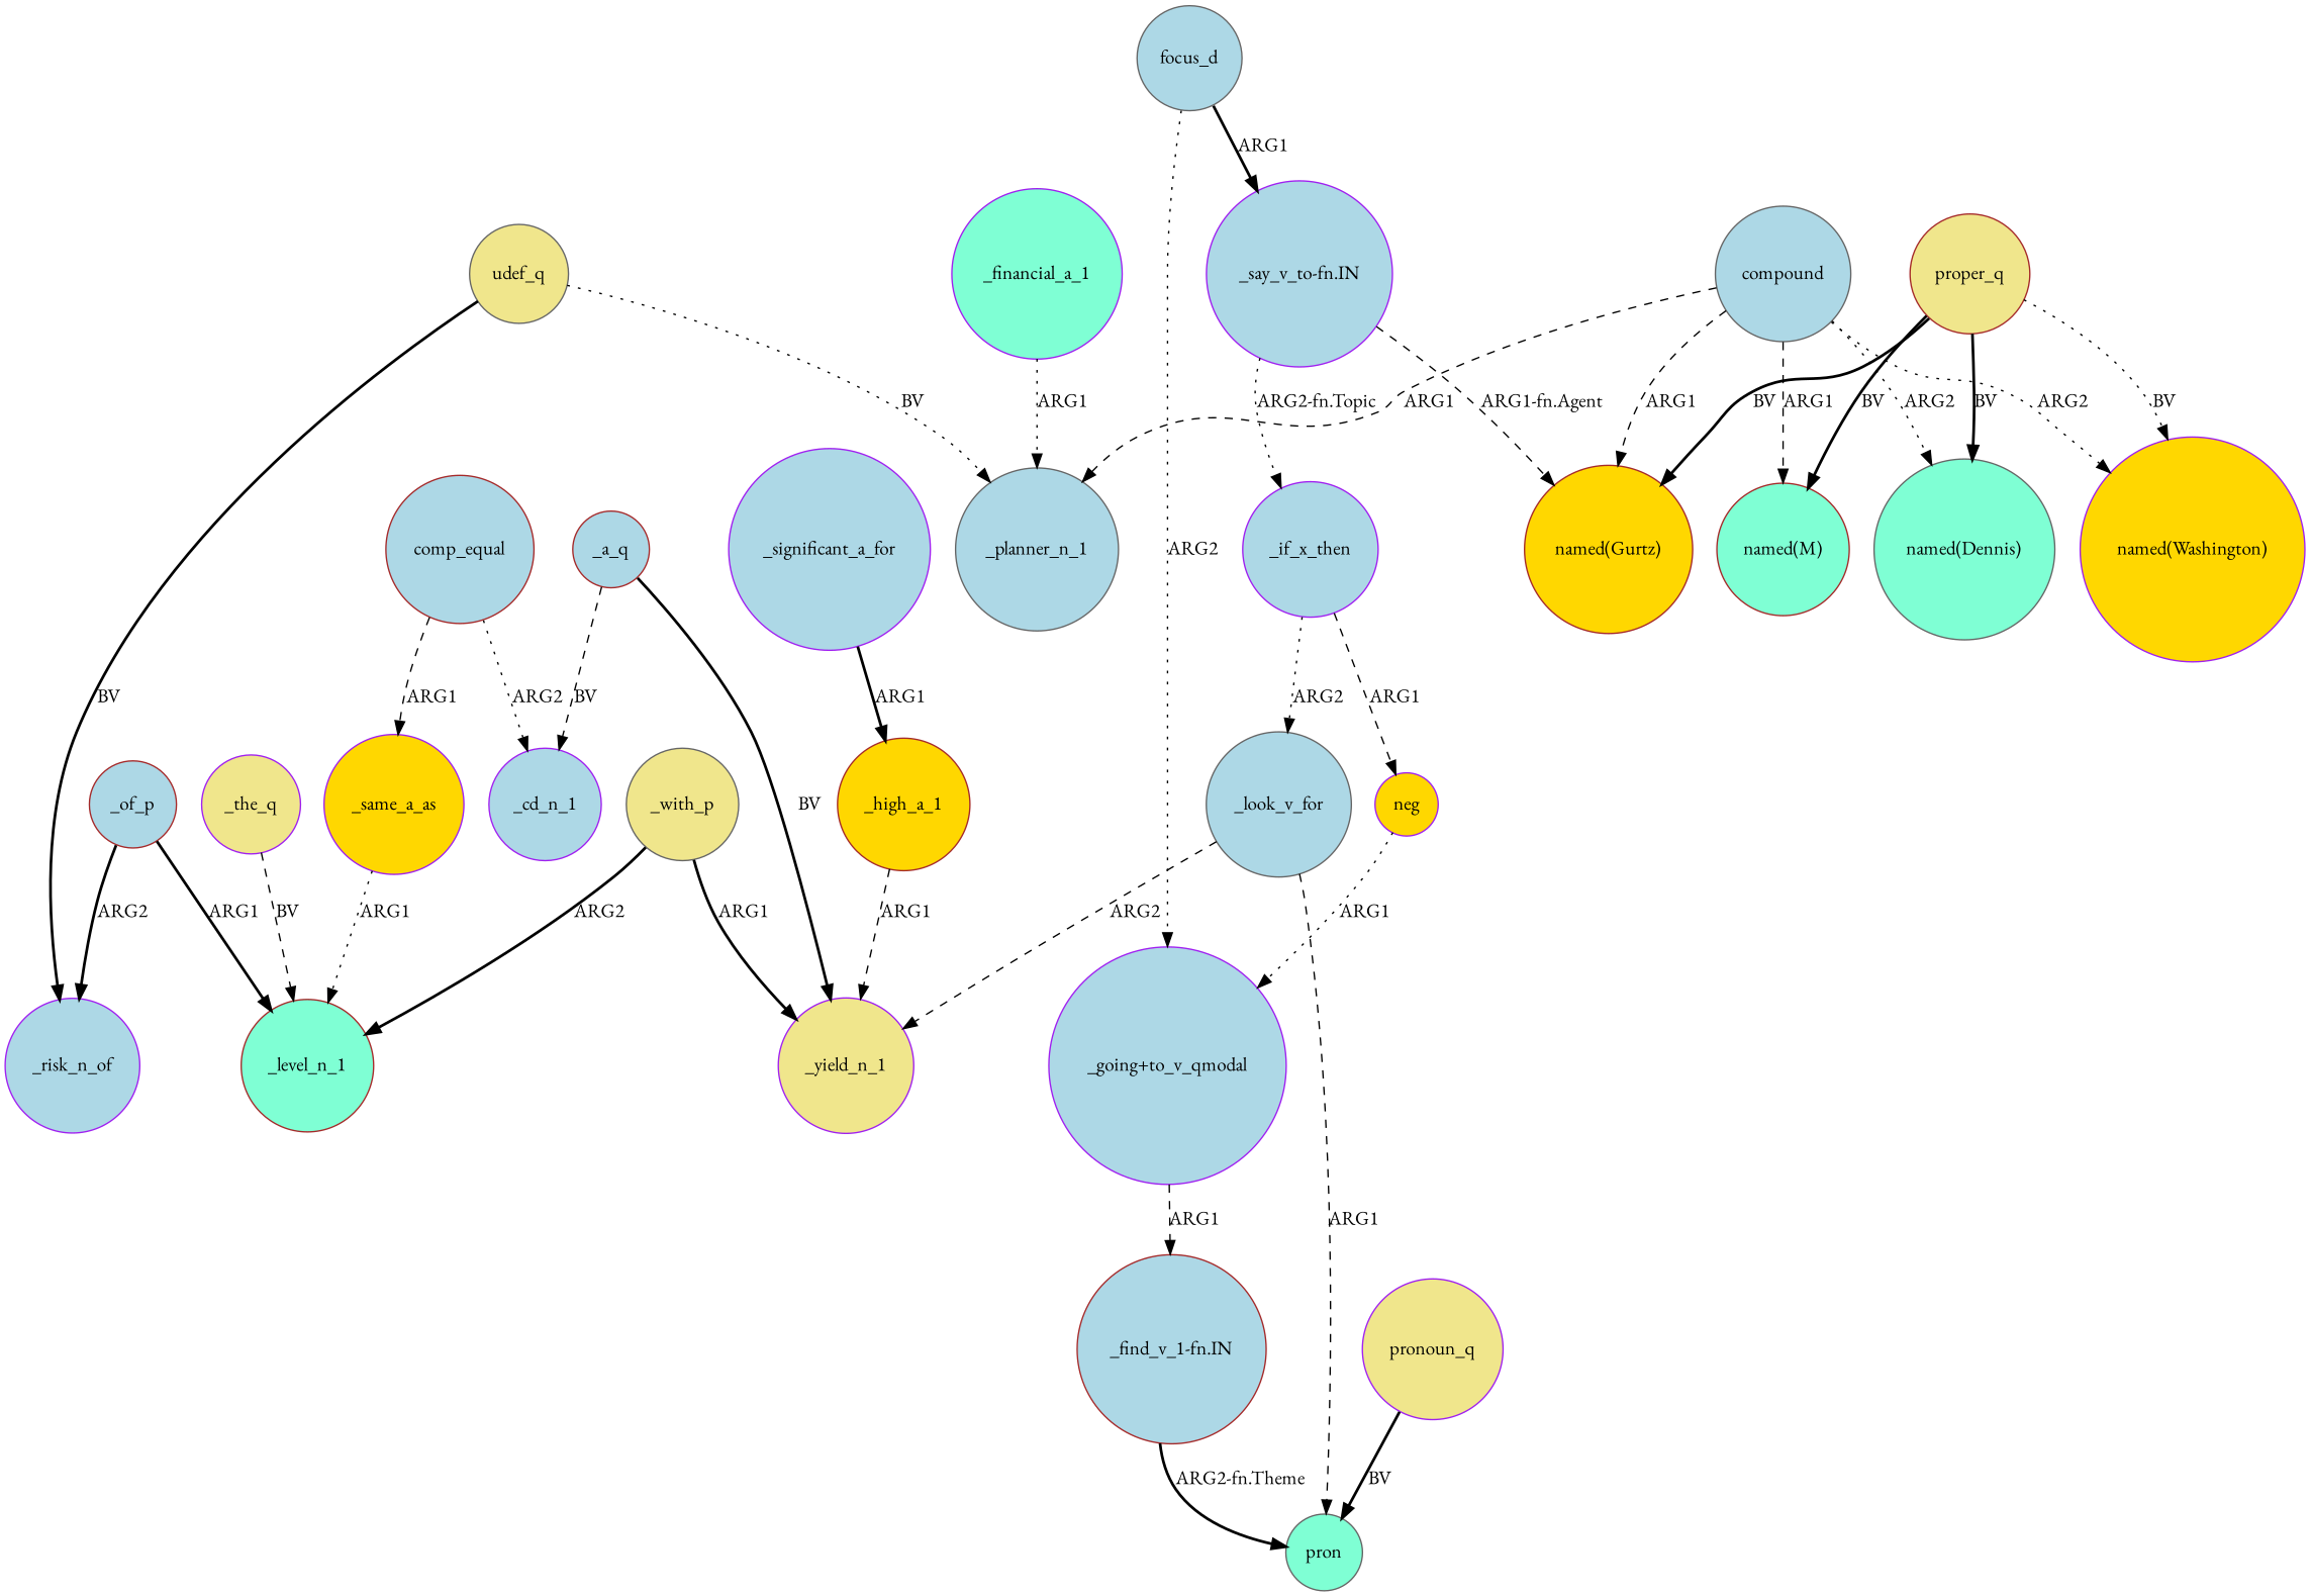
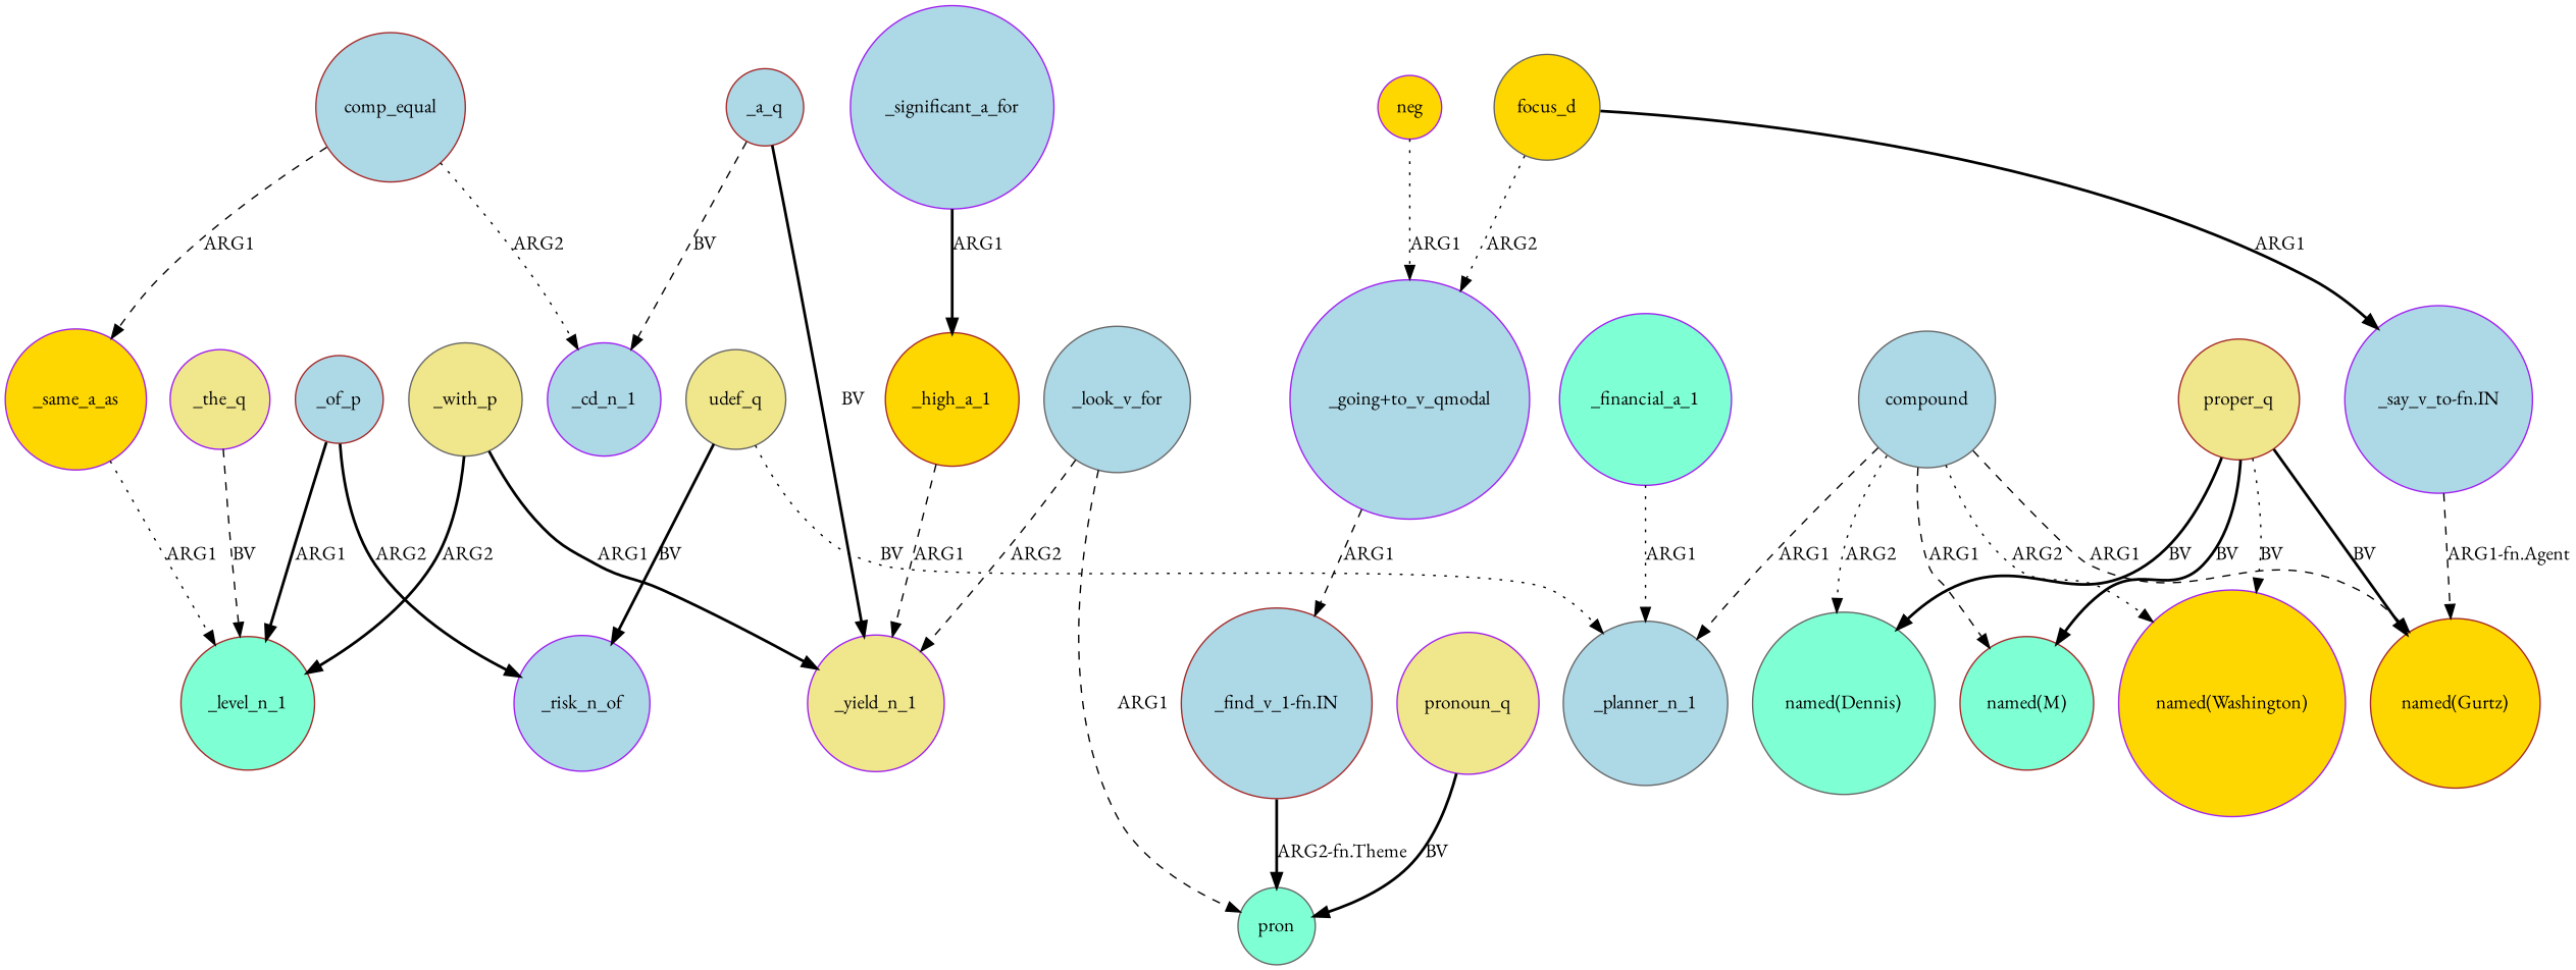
  digraph {
    fontname="EB Garamond"
    node [color=purple fillcolor=lightblue fontname="EB Garamond" shape=circle style=filled]
    edge [fontname="EB Garamond" style=bold]
    udef_q [color=gray40 fillcolor=khaki]
    _risk_n_of
    _planner_n_1 [color=gray40]
    neg [fillcolor=gold]
-   _if_x_then
    _look_v_for [color=gray40]
    "_going+to_v_qmodal"
    _yield_n_1 [fillcolor=khaki]
    pron [color=gray40 fillcolor=aquamarine]
    "_find_v_1-fn.IN" [color=brown]
    "_say_v_to-fn.IN"
    "named(Gurtz)" [color=brown fillcolor=gold]
    _with_p [color=gray40 fillcolor=khaki]
    _level_n_1 [color=brown fillcolor=aquamarine]
    comp_equal [color=brown]
    _cd_n_1
    _same_a_as [fillcolor=gold]
    compound [color=gray40]
    "named(Dennis)" [color=gray40 fillcolor=aquamarine]
    "named(M)" [color=brown fillcolor=aquamarine]
    "named(Washington)" [fillcolor=gold]
    _a_q [color=brown]
    _high_a_1 [color=brown fillcolor=gold]
    _the_q [fillcolor=khaki]
    proper_q [color=brown fillcolor=khaki]
    _significant_a_for
    pronoun_q [fillcolor=khaki]
    _of_p [color=brown]
    _financial_a_1 [fillcolor=aquamarine]
-   focus_d [color=gray40]
+   focus_d [color=gray40 fillcolor=gold]
    udef_q -> _risk_n_of [label=BV]
    udef_q -> _planner_n_1 [label=BV style=dotted]
    neg -> "_going+to_v_qmodal" [label=ARG1 style=dotted]
-   _if_x_then -> neg [label=ARG1 style=dashed]
-   _if_x_then -> _look_v_for [label=ARG2 style=dotted]
    _look_v_for -> _yield_n_1 [label=ARG2 style=dashed]
    _look_v_for -> pron [label=ARG1 style=dashed]
    "_going+to_v_qmodal" -> "_find_v_1-fn.IN" [label=ARG1 style=dashed]
    "_find_v_1-fn.IN" -> pron [label="ARG2-fn.Theme"]
-   "_say_v_to-fn.IN" -> _if_x_then [label="ARG2-fn.Topic" style=dotted]
    "_say_v_to-fn.IN" -> "named(Gurtz)" [label="ARG1-fn.Agent" style=dashed]
    _with_p -> _yield_n_1 [label=ARG1]
    _with_p -> _level_n_1 [label=ARG2]
    comp_equal -> _cd_n_1 [label=ARG2 style=dotted]
    comp_equal -> _same_a_as [label=ARG1 style=dashed]
    _same_a_as -> _level_n_1 [label=ARG1 style=dotted]
    compound -> _planner_n_1 [label=ARG1 style=dashed]
    compound -> "named(Gurtz)" [label=ARG1 style=dashed]
    compound -> "named(Dennis)" [label=ARG2 style=dotted]
    compound -> "named(M)" [label=ARG1 style=dashed]
    compound -> "named(Washington)" [label=ARG2 style=dotted]
    _a_q -> _yield_n_1 [label=BV]
    _a_q -> _cd_n_1 [label=BV style=dashed]
    _high_a_1 -> _yield_n_1 [label=ARG1 style=dashed]
    _the_q -> _level_n_1 [label=BV style=dashed]
    proper_q -> "named(Gurtz)" [label=BV]
    proper_q -> "named(Dennis)" [label=BV]
    proper_q -> "named(M)" [label=BV]
    proper_q -> "named(Washington)" [label=BV style=dotted]
    _significant_a_for -> _high_a_1 [label=ARG1]
    pronoun_q -> pron [label=BV]
    _of_p -> _risk_n_of [label=ARG2]
    _of_p -> _level_n_1 [label=ARG1]
    _financial_a_1 -> _planner_n_1 [label=ARG1 style=dotted]
    focus_d -> "_going+to_v_qmodal" [label=ARG2 style=dotted]
    focus_d -> "_say_v_to-fn.IN" [label=ARG1]
  }
